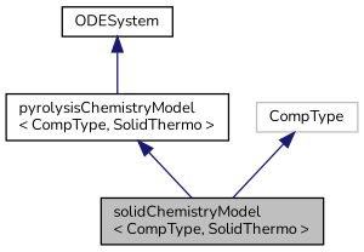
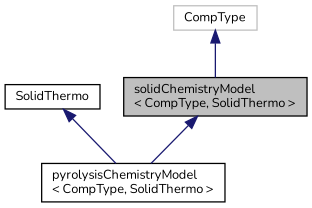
  digraph {
    fontname=Nunito
    node [color=black fontname=Nunito fontsize=10 shape=record]
    edge [color=midnightblue dir=back fontname=Nunito fontsize=10 labelfontname=FreeSans labelfontsize=10 style=solid]
    n1 [fillcolor=grey75 fontcolor=black height=0.2 label="solidChemistryModel\l\< CompType, SolidThermo \>" style=filled width=0.4]
    n2 [height=0.2 label="pyrolysisChemistryModel\l\< CompType, SolidThermo \>" width=0.4]
    n3 [color=grey75 height=0.2 label=CompType width=0.4]
-   n4 [height=0.2 label=ODESystem width=0.4]
-   n2 -> n1
+   n4 [height=0.2 label=SolidThermo width=0.4]
+   n1 -> n2
    n3 -> n1
    n4 -> n2
  }
